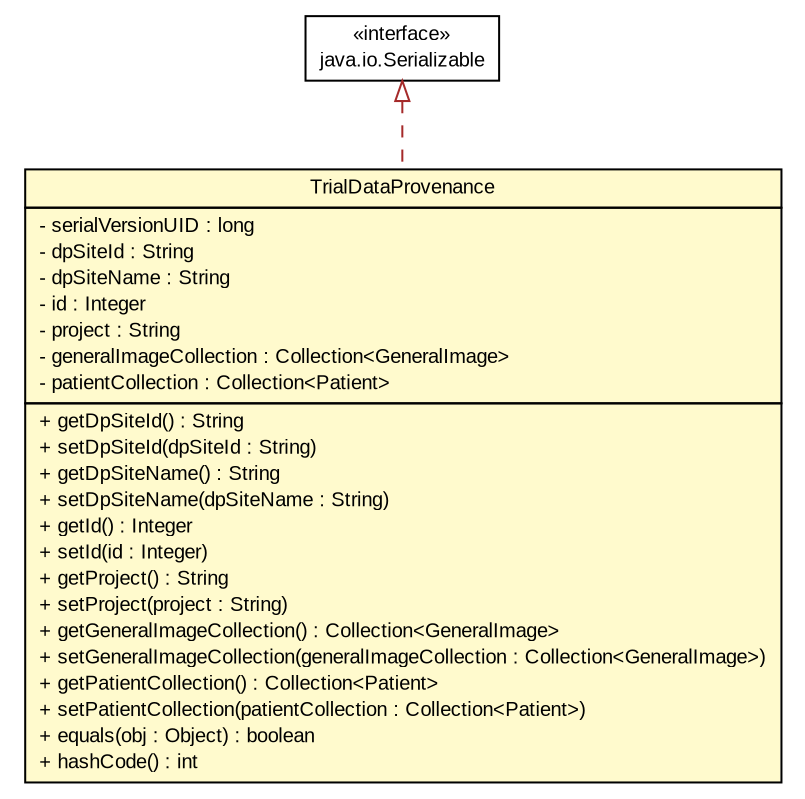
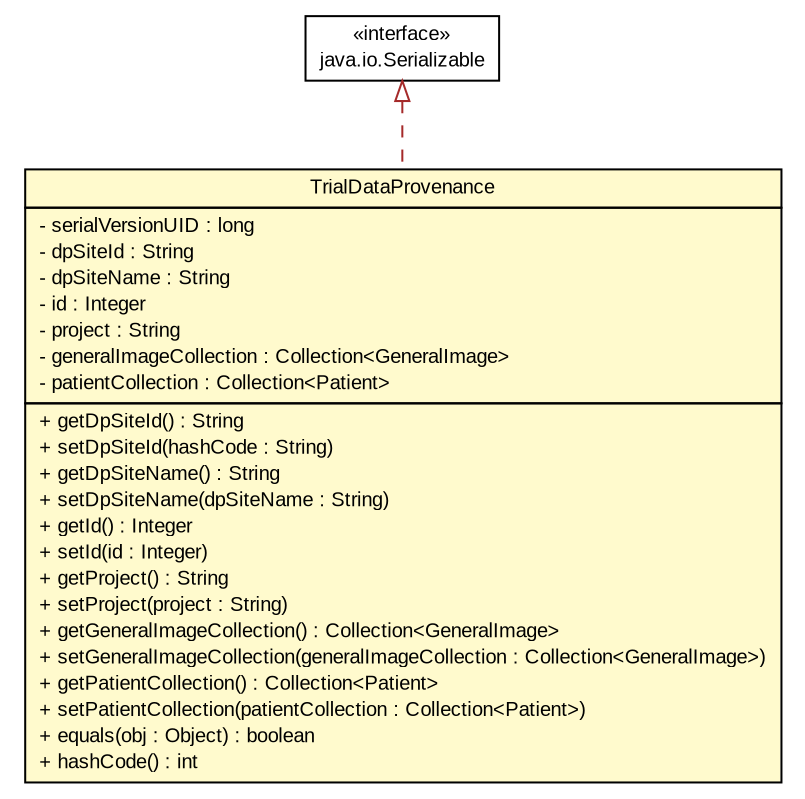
  digraph {
    fontname="Liberation Sans"
    node [fontcolor=black fontname="Liberation Sans" fontsize=10.0 shape=plaintext]
-   n1 [label=<<table border="0" cellborder="1" cellspacing="0" cellpadding="2" port="p" bgcolor="lemonChiffon" href="./TrialDataProvenance.html"> 		<tr><td><table border="0" cellspacing="0" cellpadding="1"> 			<tr><td> TrialDataProvenance </td></tr> 		</table></td></tr> 		<tr><td><table border="0" cellspacing="0" cellpadding="1"> 			<tr><td align="left"> - serialVersionUID : long </td></tr> 			<tr><td align="left"> - dpSiteId : String </td></tr> 			<tr><td align="left"> - dpSiteName : String </td></tr> 			<tr><td align="left"> - id : Integer </td></tr> 			<tr><td align="left"> - project : String </td></tr> 			<tr><td align="left"> - generalImageCollection : Collection&lt;GeneralImage&gt; </td></tr> 			<tr><td align="left"> - patientCollection : Collection&lt;Patient&gt; </td></tr> 		</table></td></tr> 		<tr><td><table border="0" cellspacing="0" cellpadding="1"> 			<tr><td align="left"> + getDpSiteId() : String </td></tr> 			<tr><td align="left"> + setDpSiteId(dpSiteId : String) </td></tr> 			<tr><td align="left"> + getDpSiteName() : String </td></tr> 			<tr><td align="left"> + setDpSiteName(dpSiteName : String) </td></tr> 			<tr><td align="left"> + getId() : Integer </td></tr> 			<tr><td align="left"> + setId(id : Integer) </td></tr> 			<tr><td align="left"> + getProject() : String </td></tr> 			<tr><td align="left"> + setProject(project : String) </td></tr> 			<tr><td align="left"> + getGeneralImageCollection() : Collection&lt;GeneralImage&gt; </td></tr> 			<tr><td align="left"> + setGeneralImageCollection(generalImageCollection : Collection&lt;GeneralImage&gt;) </td></tr> 			<tr><td align="left"> + getPatientCollection() : Collection&lt;Patient&gt; </td></tr> 			<tr><td align="left"> + setPatientCollection(patientCollection : Collection&lt;Patient&gt;) </td></tr> 			<tr><td align="left"> + equals(obj : Object) : boolean </td></tr> 			<tr><td align="left"> + hashCode() : int </td></tr> 		</table></td></tr> 		</table>>]
+   n1 [label=<<table border="0" cellborder="1" cellspacing="0" cellpadding="2" port="p" bgcolor="lemonChiffon" href="./TrialDataProvenance.html"> 		<tr><td><table border="0" cellspacing="0" cellpadding="1"> 			<tr><td> TrialDataProvenance </td></tr> 		</table></td></tr> 		<tr><td><table border="0" cellspacing="0" cellpadding="1"> 			<tr><td align="left"> - serialVersionUID : long </td></tr> 			<tr><td align="left"> - dpSiteId : String </td></tr> 			<tr><td align="left"> - dpSiteName : String </td></tr> 			<tr><td align="left"> - id : Integer </td></tr> 			<tr><td align="left"> - project : String </td></tr> 			<tr><td align="left"> - generalImageCollection : Collection&lt;GeneralImage&gt; </td></tr> 			<tr><td align="left"> - patientCollection : Collection&lt;Patient&gt; </td></tr> 		</table></td></tr> 		<tr><td><table border="0" cellspacing="0" cellpadding="1"> 			<tr><td align="left"> + getDpSiteId() : String </td></tr> 			<tr><td align="left"> + setDpSiteId(hashCode : String) </td></tr> 			<tr><td align="left"> + getDpSiteName() : String </td></tr> 			<tr><td align="left"> + setDpSiteName(dpSiteName : String) </td></tr> 			<tr><td align="left"> + getId() : Integer </td></tr> 			<tr><td align="left"> + setId(id : Integer) </td></tr> 			<tr><td align="left"> + getProject() : String </td></tr> 			<tr><td align="left"> + setProject(project : String) </td></tr> 			<tr><td align="left"> + getGeneralImageCollection() : Collection&lt;GeneralImage&gt; </td></tr> 			<tr><td align="left"> + setGeneralImageCollection(generalImageCollection : Collection&lt;GeneralImage&gt;) </td></tr> 			<tr><td align="left"> + getPatientCollection() : Collection&lt;Patient&gt; </td></tr> 			<tr><td align="left"> + setPatientCollection(patientCollection : Collection&lt;Patient&gt;) </td></tr> 			<tr><td align="left"> + equals(obj : Object) : boolean </td></tr> 			<tr><td align="left"> + hashCode() : int </td></tr> 		</table></td></tr> 		</table>>]
    n2 [label=<<table border="0" cellborder="1" cellspacing="0" cellpadding="2" port="p" href="http://java.sun.com/j2se/1.4.2/docs/api/java/io/Serializable.html"> 		<tr><td><table border="0" cellspacing="0" cellpadding="1"> 			<tr><td> &laquo;interface&raquo; </td></tr> 			<tr><td> java.io.Serializable </td></tr> 		</table></td></tr> 		</table>>]
    n2 -> n1 [arrowtail=empty dir=back fontname="Liberation Sans" fontsize=10 headport=p labelfontname=Helvetica labelfontsize=10 style=dashed tailport=p color=brown]
  }
